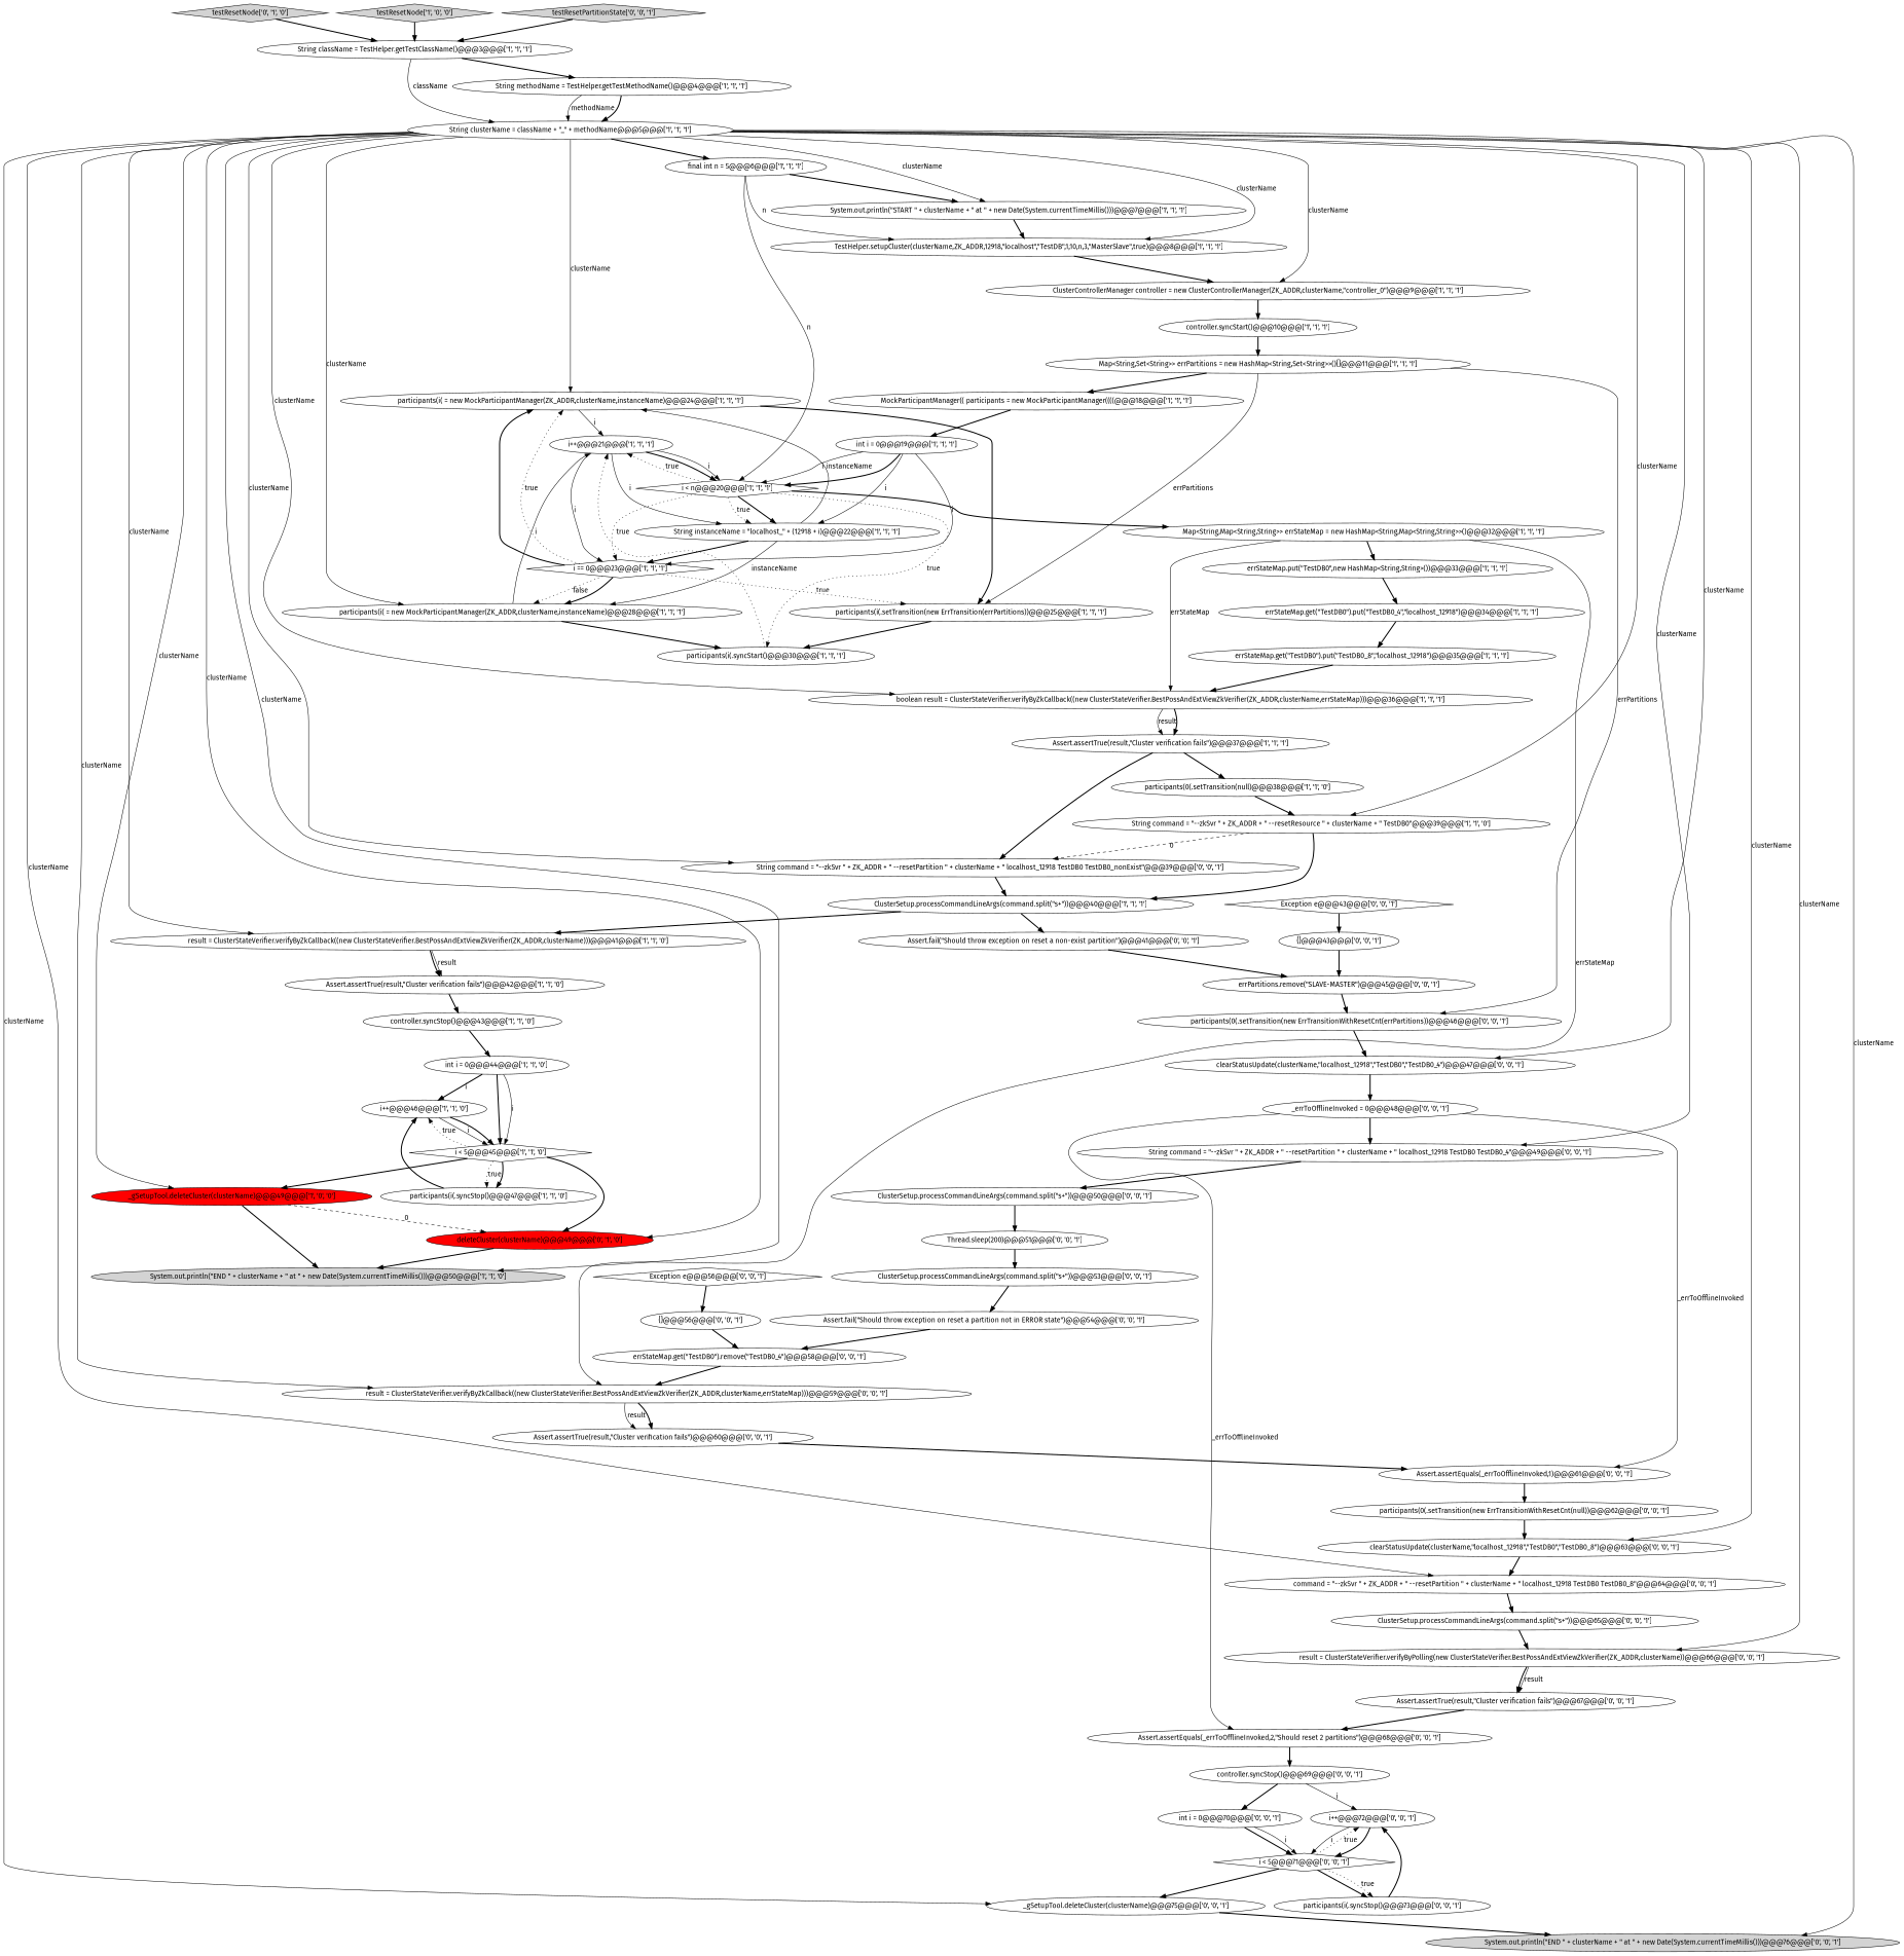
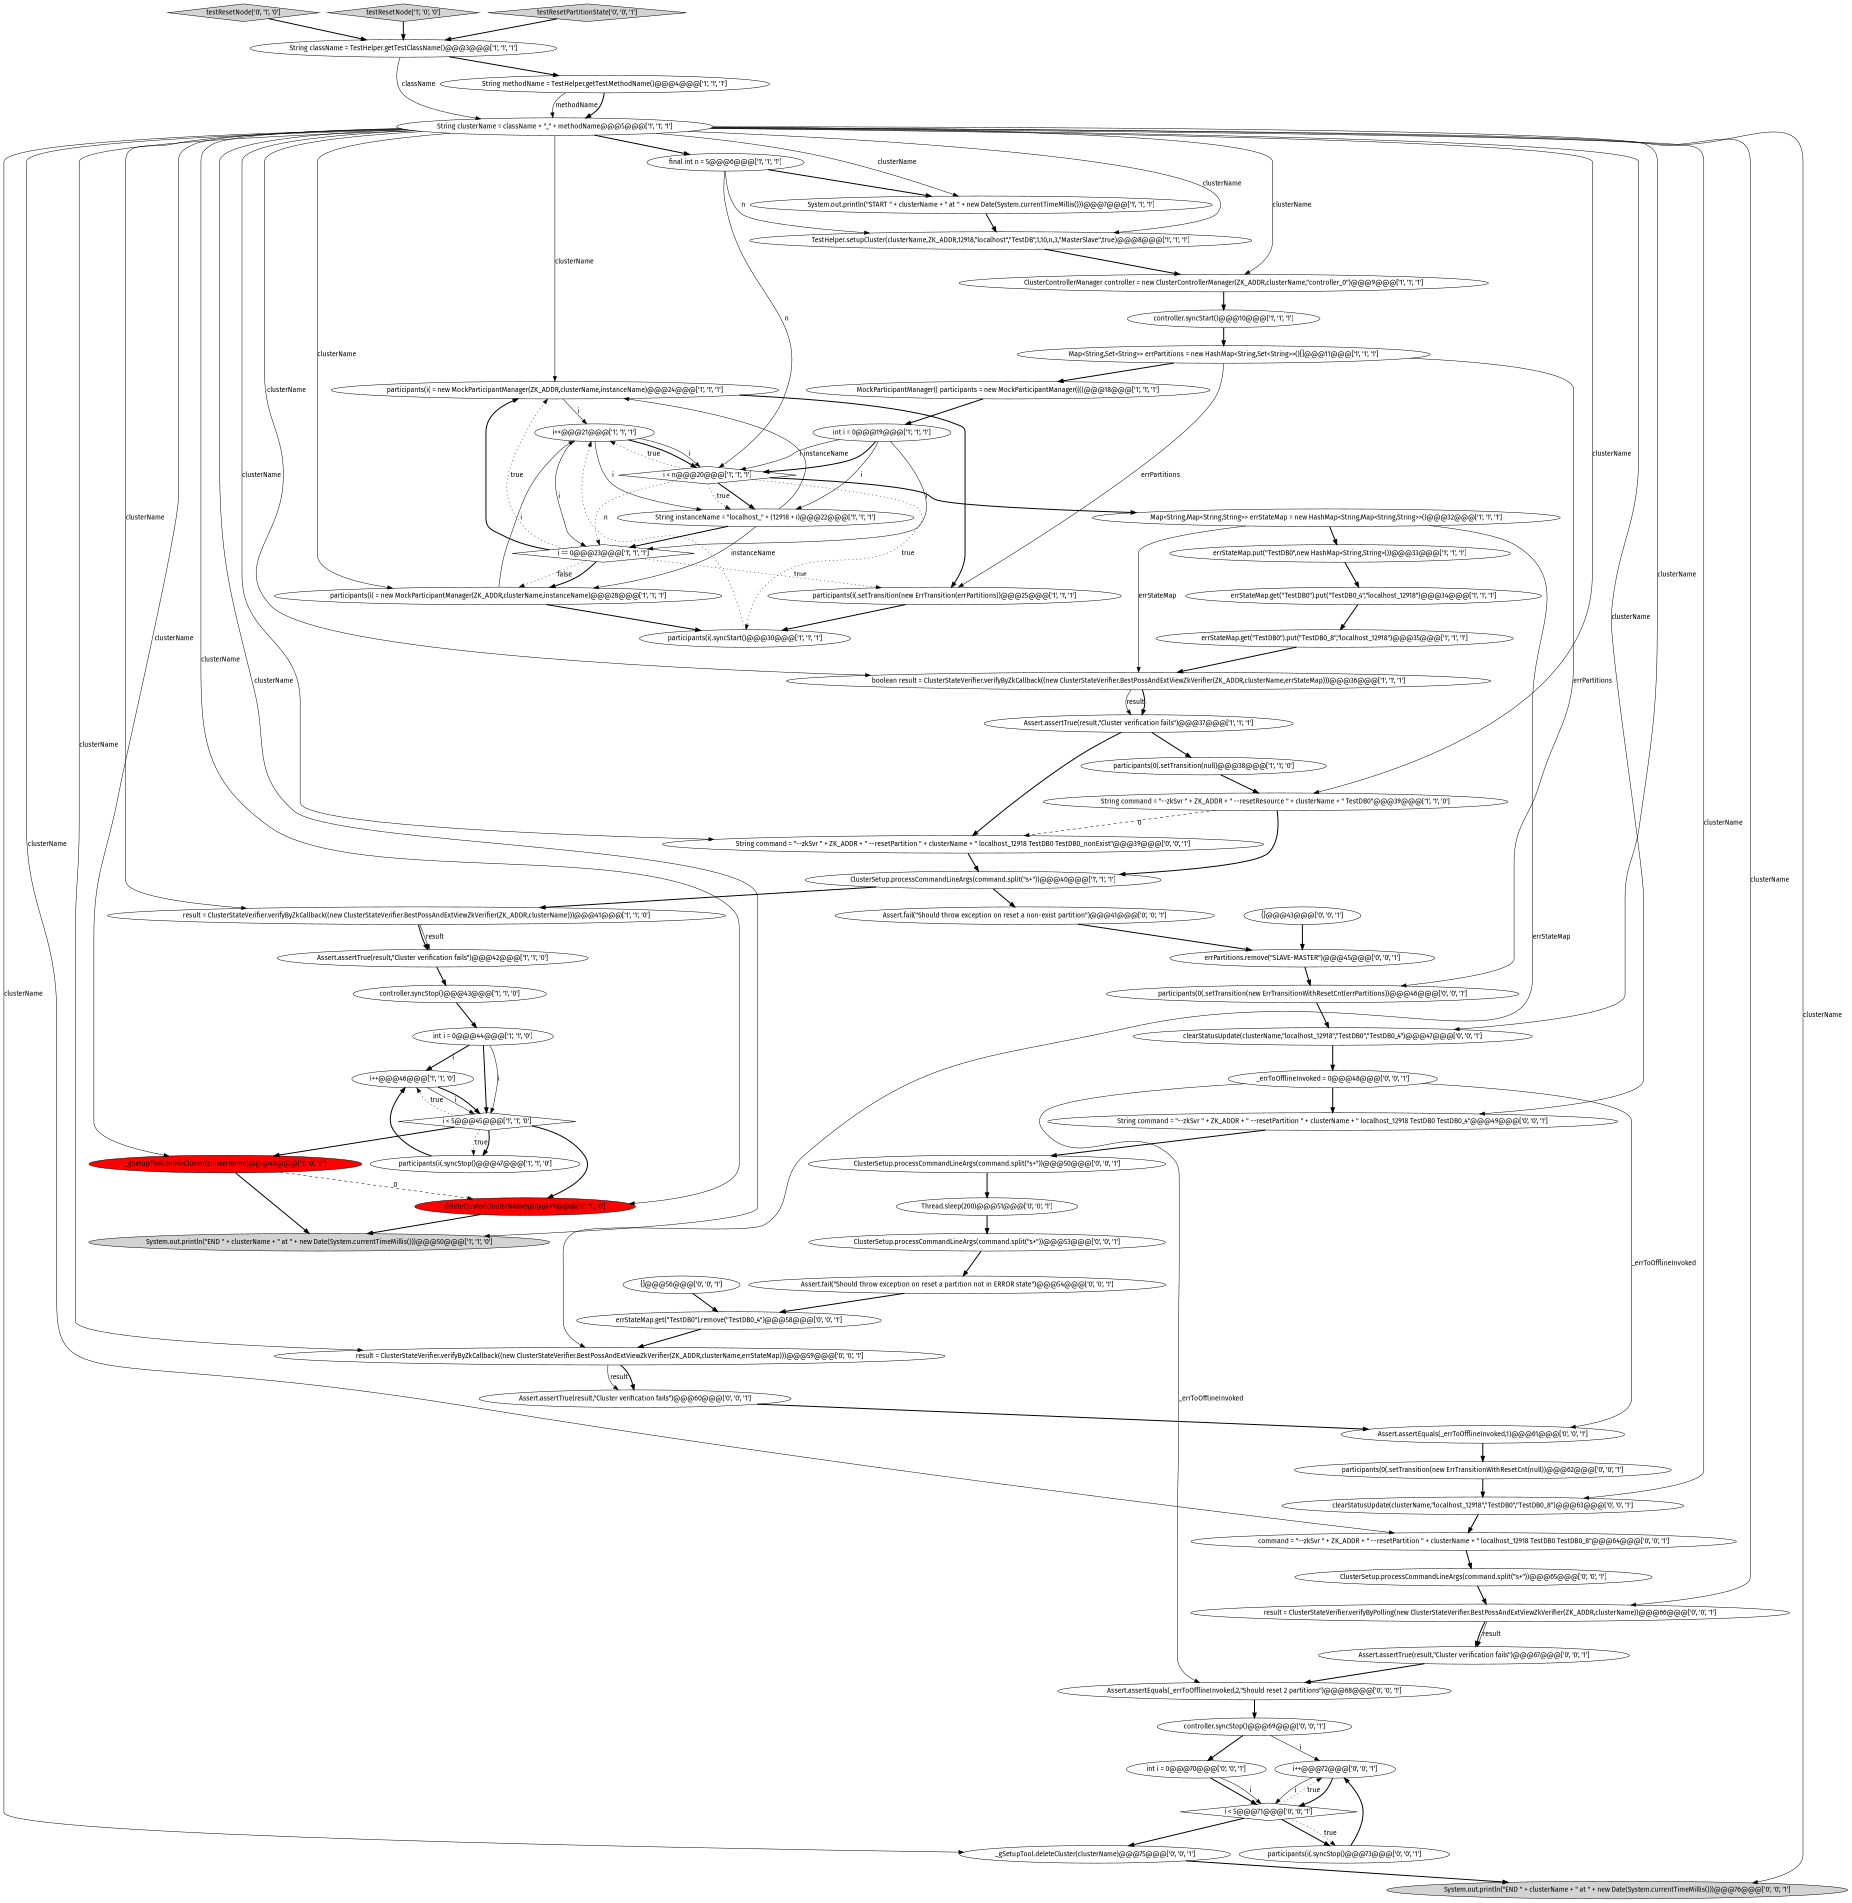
  digraph {
    fontname="Fira Sans"
    node [fillcolor=white fontname="Fira Sans" shape=ellipse style=filled]
    edge [fontname="Fira Sans" style=bold]
    n1 [label="ClusterSetup.processCommandLineArgs(command.split(\"\s+\"))@@@50@@@['0', '0', '1']"]
    n2 [label="Thread.sleep(200)@@@51@@@['0', '0', '1']"]
    n3 [label="ClusterSetup.processCommandLineArgs(command.split(\"\s+\"))@@@53@@@['0', '0', '1']"]
    n4 [label="i++@@@72@@@['0', '0', '1']"]
    n5 [label="i < 5@@@71@@@['0', '0', '1']" shape=diamond]
    n6 [label="_gSetupTool.deleteCluster(clusterName)@@@75@@@['0', '0', '1']"]
    n7 [label="participants(i(.syncStop()@@@73@@@['0', '0', '1']"]
    n8 [label="participants(i(.syncStart()@@@30@@@['1', '1', '1']"]
    n9 [label="i++@@@21@@@['1', '1', '1']"]
    n10 [label="String instanceName = \"localhost_\" + (12918 + i)@@@22@@@['1', '1', '1']"]
    n11 [label="i == 0@@@23@@@['1', '1', '1']" shape=diamond]
    n12 [label="i < n@@@20@@@['1', '1', '1']" shape=diamond]
    n13 [fillcolor=lightgray label="System.out.println(\"END \" + clusterName + \" at \" + new Date(System.currentTimeMillis()))@@@50@@@['1', '1', '0']"]
    n14 [label="Assert.fail(\"Should throw exception on reset a partition not in ERROR state\")@@@54@@@['0', '0', '1']"]
    n15 [label="errStateMap.get(\"TestDB0\").remove(\"TestDB0_4\")@@@58@@@['0', '0', '1']"]
    n16 [label="String command = \"--zkSvr \" + ZK_ADDR + \" --resetResource \" + clusterName + \" TestDB0\"@@@39@@@['1', '1', '0']"]
    n17 [label="String command = \"--zkSvr \" + ZK_ADDR + \" --resetPartition \" + clusterName + \" localhost_12918 TestDB0 TestDB0_nonExist\"@@@39@@@['0', '0', '1']"]
    n18 [label="ClusterSetup.processCommandLineArgs(command.split(\"\s+\"))@@@40@@@['1', '1', '1']"]
    n19 [label="Assert.fail(\"Should throw exception on reset a non-exist partition\")@@@41@@@['0', '0', '1']"]
    n20 [label="result = ClusterStateVerifier.verifyByZkCallback((new ClusterStateVerifier.BestPossAndExtViewZkVerifier(ZK_ADDR,clusterName)))@@@41@@@['1', '1', '0']"]
    n21 [label="errPartitions.remove(\"SLAVE-MASTER\")@@@45@@@['0', '0', '1']"]
    n22 [label="participants(0(.setTransition(new ErrTransitionWithResetCnt(errPartitions))@@@46@@@['0', '0', '1']"]
    n23 [fillcolor=lightgray label="testResetNode['0', '1', '0']" shape=diamond]
    n24 [label="String className = TestHelper.getTestClassName()@@@3@@@['1', '1', '1']"]
    n25 [label="String clusterName = className + \"_\" + methodName@@@5@@@['1', '1', '1']"]
    n26 [label="String methodName = TestHelper.getTestMethodName()@@@4@@@['1', '1', '1']"]
-   n27 [label="Exception e@@@56@@@['0', '0', '1']" shape=diamond]
    n28 [label="{}@@@56@@@['0', '0', '1']"]
    n29 [label="participants(i(.syncStop()@@@47@@@['1', '1', '0']"]
    n30 [label="i++@@@46@@@['1', '1', '0']"]
    n31 [label="i < 5@@@45@@@['1', '1', '0']" shape=diamond]
    n32 [label="String command = \"--zkSvr \" + ZK_ADDR + \" --resetPartition \" + clusterName + \" localhost_12918 TestDB0 TestDB0_4\"@@@49@@@['0', '0', '1']"]
    n33 [label="result = ClusterStateVerifier.verifyByZkCallback((new ClusterStateVerifier.BestPossAndExtViewZkVerifier(ZK_ADDR,clusterName,errStateMap)))@@@59@@@['0', '0', '1']"]
    n34 [label="clearStatusUpdate(clusterName,\"localhost_12918\",\"TestDB0\",\"TestDB0_4\")@@@47@@@['0', '0', '1']"]
    n35 [label="participants(i( = new MockParticipantManager(ZK_ADDR,clusterName,instanceName)@@@24@@@['1', '1', '1']"]
    n36 [label="participants(i( = new MockParticipantManager(ZK_ADDR,clusterName,instanceName)@@@28@@@['1', '1', '1']"]
    n37 [label="final int n = 5@@@6@@@['1', '1', '1']"]
    n38 [label="System.out.println(\"START \" + clusterName + \" at \" + new Date(System.currentTimeMillis()))@@@7@@@['1', '1', '1']"]
    n39 [label="TestHelper.setupCluster(clusterName,ZK_ADDR,12918,\"localhost\",\"TestDB\",1,10,n,3,\"MasterSlave\",true)@@@8@@@['1', '1', '1']"]
    n40 [label="ClusterControllerManager controller = new ClusterControllerManager(ZK_ADDR,clusterName,\"controller_0\")@@@9@@@['1', '1', '1']"]
    n41 [label="command = \"--zkSvr \" + ZK_ADDR + \" --resetPartition \" + clusterName + \" localhost_12918 TestDB0 TestDB0_8\"@@@64@@@['0', '0', '1']"]
    n42 [label="boolean result = ClusterStateVerifier.verifyByZkCallback((new ClusterStateVerifier.BestPossAndExtViewZkVerifier(ZK_ADDR,clusterName,errStateMap)))@@@36@@@['1', '1', '1']"]
    n43 [fillcolor=red label="deleteCluster(clusterName)@@@49@@@['0', '1', '0']"]
    n44 [label="clearStatusUpdate(clusterName,\"localhost_12918\",\"TestDB0\",\"TestDB0_8\")@@@63@@@['0', '0', '1']"]
    n45 [fillcolor=red label="_gSetupTool.deleteCluster(clusterName)@@@49@@@['1', '0', '0']"]
    n46 [label="result = ClusterStateVerifier.verifyByPolling(new ClusterStateVerifier.BestPossAndExtViewZkVerifier(ZK_ADDR,clusterName))@@@66@@@['0', '0', '1']"]
    n47 [fillcolor=lightgray label="System.out.println(\"END \" + clusterName + \" at \" + new Date(System.currentTimeMillis()))@@@76@@@['0', '0', '1']"]
    n48 [label="_errToOfflineInvoked = 0@@@48@@@['0', '0', '1']"]
    n49 [label="Assert.assertEquals(_errToOfflineInvoked,2,\"Should reset 2 partitions\")@@@68@@@['0', '0', '1']"]
    n50 [label="Assert.assertEquals(_errToOfflineInvoked,1)@@@61@@@['0', '0', '1']"]
    n51 [label="controller.syncStop()@@@69@@@['0', '0', '1']"]
    n52 [label="participants(0(.setTransition(new ErrTransitionWithResetCnt(null))@@@62@@@['0', '0', '1']"]
    n53 [label="Assert.assertTrue(result,\"Cluster verification fails\")@@@60@@@['0', '0', '1']"]
    n54 [label="{}@@@43@@@['0', '0', '1']"]
    n55 [label="participants(0(.setTransition(null)@@@38@@@['1', '1', '0']"]
    n56 [label="participants(i(.setTransition(new ErrTransition(errPartitions))@@@25@@@['1', '1', '1']"]
    n57 [label="controller.syncStart()@@@10@@@['1', '1', '1']"]
    n58 [label="Map<String,Set<String>> errPartitions = new HashMap<String,Set<String>>(){}@@@11@@@['1', '1', '1']"]
    n59 [label="MockParticipantManager(( participants = new MockParticipantManager((((@@@18@@@['1', '1', '1']"]
    n60 [label="errStateMap.get(\"TestDB0\").put(\"TestDB0_4\",\"localhost_12918\")@@@34@@@['1', '1', '1']"]
    n61 [label="errStateMap.get(\"TestDB0\").put(\"TestDB0_8\",\"localhost_12918\")@@@35@@@['1', '1', '1']"]
    n62 [label="int i = 0@@@19@@@['1', '1', '1']"]
    n63 [label="int i = 0@@@44@@@['1', '1', '0']"]
    n64 [label="Map<String,Map<String,String>> errStateMap = new HashMap<String,Map<String,String>>()@@@32@@@['1', '1', '1']"]
    n65 [label="controller.syncStop()@@@43@@@['1', '1', '0']"]
    n66 [label="int i = 0@@@70@@@['0', '0', '1']"]
    n67 [label="Assert.assertTrue(result,\"Cluster verification fails\")@@@42@@@['1', '1', '0']"]
    n68 [label="ClusterSetup.processCommandLineArgs(command.split(\"\s+\"))@@@65@@@['0', '0', '1']"]
    n69 [label="Assert.assertTrue(result,\"Cluster verification fails\")@@@37@@@['1', '1', '1']"]
    n70 [label="Assert.assertTrue(result,\"Cluster verification fails\")@@@67@@@['0', '0', '1']"]
-   n71 [label="Exception e@@@43@@@['0', '0', '1']" shape=diamond]
    n72 [fillcolor=lightgray label="testResetNode['1', '0', '0']" shape=diamond]
    n73 [fillcolor=lightgray label="testResetPartitionState['0', '0', '1']" shape=diamond]
    n74 [label="errStateMap.put(\"TestDB0\",new HashMap<String,String>())@@@33@@@['1', '1', '1']"]
    n1 -> n2
    n2 -> n3
    n3 -> n14
    n4 -> n5
    n4 -> n5 [label=i style=solid]
    n5 -> n4 [label=true style=dotted]
    n5 -> n6
    n5 -> n7
    n5 -> n7 [label=true style=dotted]
    n6 -> n47
    n7 -> n4
    n8 -> n9 [style=dotted]
    n9 -> n10 [label=i style=solid]
    n9 -> n11 [label=i style=solid]
    n9 -> n12
    n9 -> n12 [label=i style=solid]
    n10 -> n11
    n10 -> n35 [label=instanceName style=solid]
    n10 -> n36 [label=instanceName style=solid]
    n11 -> n35
    n11 -> n35 [label=true style=dotted]
    n11 -> n36 [label=false style=dotted]
    n11 -> n36
    n11 -> n56 [label=true style=dotted]
    n12 -> n8 [label=true style=dotted]
    n12 -> n9 [label=true style=dotted]
    n12 -> n10
    n12 -> n10 [label=true style=dotted]
-   n12 -> n11 [label=true style=dotted]
+   n12 -> n11 [label=n style=dotted]
    n12 -> n64
    n14 -> n15
    n15 -> n33
    n16 -> n17 [label=0 style=dashed]
    n16 -> n18
    n17 -> n18
    n18 -> n19
    n18 -> n20
    n19 -> n21
    n20 -> n67
    n20 -> n67 [label=result style=solid]
    n21 -> n22
    n22 -> n34
    n23 -> n24
    n24 -> n25 [label=className style=solid]
    n24 -> n26
    n25 -> n6 [label=clusterName style=solid]
    n25 -> n13 [label=clusterName style=solid]
    n25 -> n16 [label=clusterName style=solid]
    n25 -> n17 [label=clusterName style=solid]
    n25 -> n20 [label=clusterName style=solid]
    n25 -> n32 [label=clusterName style=solid]
    n25 -> n33 [label=clusterName style=solid]
    n25 -> n34 [label=clusterName style=solid]
    n25 -> n35 [label=clusterName style=solid]
    n25 -> n36 [label=clusterName style=solid]
    n25 -> n37
    n25 -> n38 [label=clusterName style=solid]
    n25 -> n39 [label=clusterName style=solid]
    n25 -> n40 [label=clusterName style=solid]
    n25 -> n41 [label=clusterName style=solid]
    n25 -> n42 [label=clusterName style=solid]
    n25 -> n43 [label=clusterName style=solid]
    n25 -> n44 [label=clusterName style=solid]
    n25 -> n45 [label=clusterName style=solid]
    n25 -> n46 [label=clusterName style=solid]
    n25 -> n47 [label=clusterName style=solid]
    n26 -> n25 [label=methodName style=solid]
    n26 -> n25
-   n27 -> n28
    n28 -> n15
    n29 -> n30
    n30 -> n31 [label=i style=solid]
    n30 -> n31
    n31 -> n29 [label=true style=dotted]
    n31 -> n29
    n31 -> n30 [label=true style=dotted]
    n31 -> n43
    n31 -> n45
    n32 -> n1
    n33 -> n53 [label=result style=solid]
    n33 -> n53
    n34 -> n48
    n35 -> n9 [label=i style=solid]
    n35 -> n56
    n36 -> n8
    n36 -> n9 [label=i style=solid]
    n37 -> n12 [label=n style=solid]
    n37 -> n38
    n37 -> n39 [label=n style=solid]
    n38 -> n39
    n39 -> n40
    n40 -> n57
    n41 -> n68
    n42 -> n69 [label=result style=solid]
    n42 -> n69
    n43 -> n13
    n44 -> n41
    n45 -> n13
    n45 -> n43 [label=0 style=dashed]
    n46 -> n70
    n46 -> n70 [label=result style=solid]
    n48 -> n32
    n48 -> n49 [label=_errToOfflineInvoked style=solid]
    n48 -> n50 [label=_errToOfflineInvoked style=solid]
    n49 -> n51
    n50 -> n52
    n51 -> n4 [label=i style=solid]
    n51 -> n66
    n52 -> n44
    n53 -> n50
    n54 -> n21
    n55 -> n16
    n56 -> n8
    n57 -> n58
    n58 -> n22 [label=errPartitions style=solid]
    n58 -> n56 [label=errPartitions style=solid]
    n58 -> n59
    n59 -> n62
    n60 -> n61
    n61 -> n42
    n62 -> n10 [label=i style=solid]
    n62 -> n11 [label=i style=solid]
    n62 -> n12 [label=i style=solid]
    n62 -> n12
    n63 -> n30 [label=i]
    n63 -> n31 [label=i style=solid]
    n63 -> n31
    n64 -> n33 [label=errStateMap style=solid]
    n64 -> n42 [label=errStateMap style=solid]
    n64 -> n74
    n65 -> n63
    n66 -> n5
    n66 -> n5 [label=i style=solid]
    n67 -> n65
    n68 -> n46
    n69 -> n17
    n69 -> n55
    n70 -> n49
-   n71 -> n54
    n72 -> n24
    n73 -> n24
    n74 -> n60
  }
